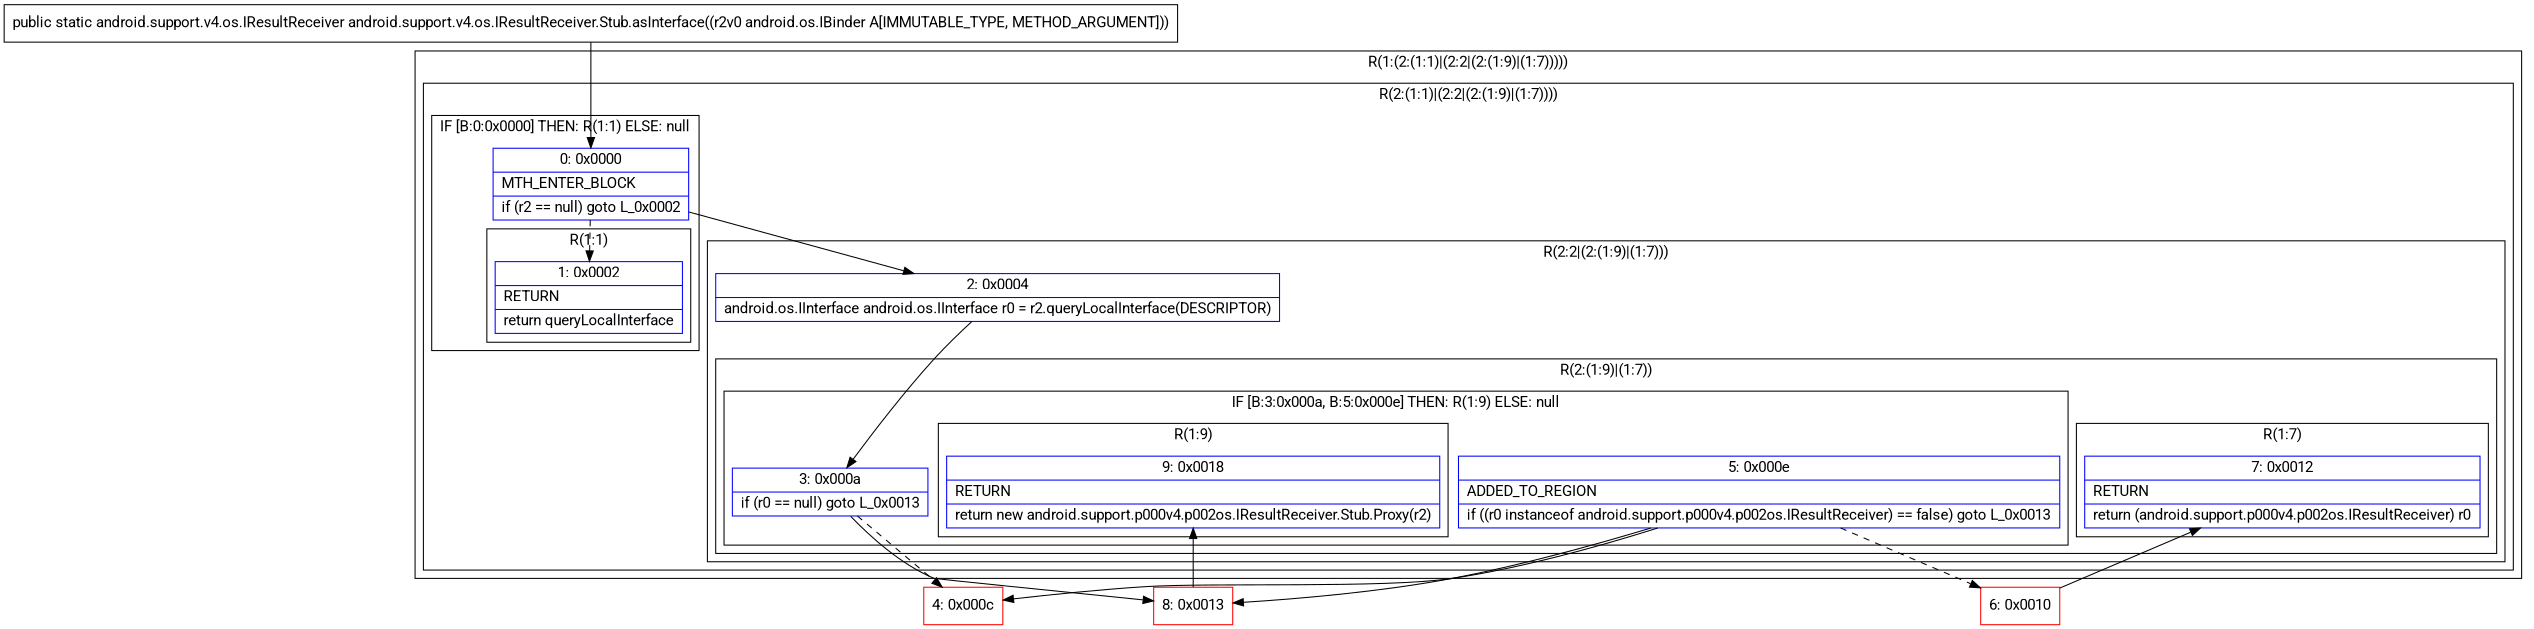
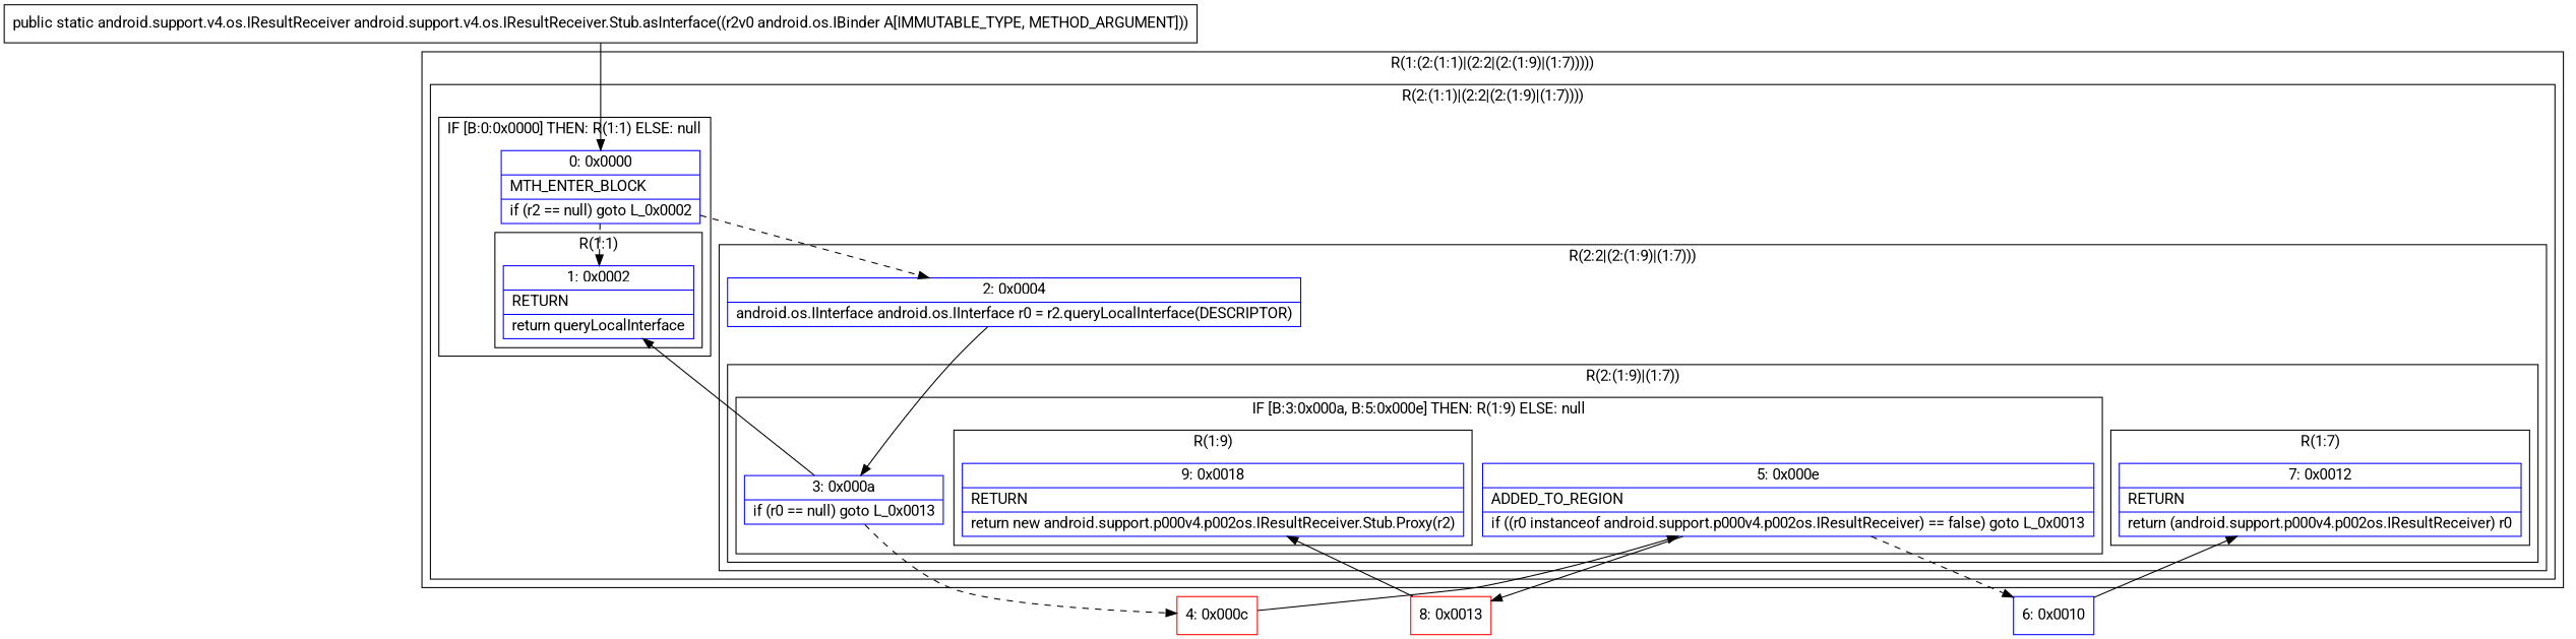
  digraph {
    fontname=Roboto
    node [color=blue fontname=Roboto shape=record]
    edge [fontname=Roboto]
    n1 [label="{1\:\ 0x0002|RETURN\l|return queryLocalInterface\l}"]
    n2 [label="{0\:\ 0x0000|MTH_ENTER_BLOCK\l|if (r2 == null) goto L_0x0002\l}"]
    n3 [label="{9\:\ 0x0018|RETURN\l|return new android.support.p000v4.p002os.IResultReceiver.Stub.Proxy(r2)\l}"]
    n4 [label="{3\:\ 0x000a|if (r0 == null) goto L_0x0013\l}"]
    n5 [label="{5\:\ 0x000e|ADDED_TO_REGION\l|if ((r0 instanceof android.support.p000v4.p002os.IResultReceiver) == false) goto L_0x0013\l}"]
    n6 [label="{7\:\ 0x0012|RETURN\l|return (android.support.p000v4.p002os.IResultReceiver) r0\l}"]
    n7 [label="{2\:\ 0x0004|android.os.IInterface android.os.IInterface r0 = r2.queryLocalInterface(DESCRIPTOR)\l}"]
    n8 [color=red label="{4\:\ 0x000c}"]
    n9 [color=red label="{8\:\ 0x0013}"]
-   n10 [color=red label="{6\:\ 0x0010}"]
+   n10 [label="{6\:\ 0x0010}"]
    n11 [label="{public static android.support.v4.os.IResultReceiver android.support.v4.os.IResultReceiver.Stub.asInterface((r2v0 android.os.IBinder A[IMMUTABLE_TYPE, METHOD_ARGUMENT])) }" color=""]
    subgraph cluster_1 {
      label="R(1:(2:(1:1)|(2:2|(2:(1:9)|(1:7)))))"
      subgraph cluster_2 {
        label="R(2:(1:1)|(2:2|(2:(1:9)|(1:7))))"
        subgraph cluster_3 {
          label="IF [B:0:0x0000] THEN: R(1:1) ELSE: null"
          n2
          subgraph cluster_4 {
            label="R(1:1)"
            n1
          }
        }
        subgraph cluster_5 {
          label="R(2:2|(2:(1:9)|(1:7)))"
          n7
          subgraph cluster_6 {
            label="R(2:(1:9)|(1:7))"
            subgraph cluster_7 {
              label="IF [B:3:0x000a, B:5:0x000e] THEN: R(1:9) ELSE: null"
              n4
              n5
              subgraph cluster_8 {
                label="R(1:9)"
                n3
              }
            }
            subgraph cluster_9 {
              label="R(1:7)"
              n6
            }
          }
        }
      }
    }
    n2 -> n1 [style=dashed]
-   n2 -> n7 [style=solid]
+   n2 -> n7 [style=dashed]
    n4 -> n8 [style=dashed]
-   n4 -> n9
+   n4 -> n1
    n5 -> n9
    n5 -> n10 [style=dashed]
    n7 -> n4
-   n5 -> n8
+   n8 -> n5
    n9 -> n3
    n10 -> n6
    n11 -> n2
  }
